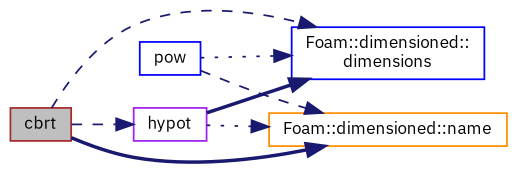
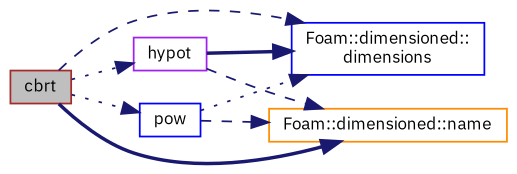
  digraph {
    fontname="IBM Plex Sans"
    rankdir=LR
    node [color=blue fontname="IBM Plex Sans" fontsize=10 shape=record]
    edge [color=midnightblue fontname="IBM Plex Sans" fontsize=10 labelfontname=FreeSans labelfontsize=10 style=dotted]
    n1 [color=brown fillcolor=grey75 fontcolor=black height=0.2 label=cbrt style=filled width=0.4]
    n2 [height=0.2 label="Foam::dimensioned::\ldimensions" width=0.4]
    n3 [color=purple height=0.2 label=hypot width=0.4]
    n4 [color=darkorange height=0.2 label="Foam::dimensioned::name" width=0.4]
    n5 [height=0.2 label=pow width=0.4]
    n1 -> n2 [style=dashed]
-   n1 -> n3 [style=dashed]
+   n1 -> n3
    n1 -> n4 [style=bold]
+   n1 -> n5
    n3 -> n2 [style=bold]
-   n3 -> n4
+   n3 -> n4 [style=dashed]
    n5 -> n2
    n5 -> n4 [style=dashed]
  }
